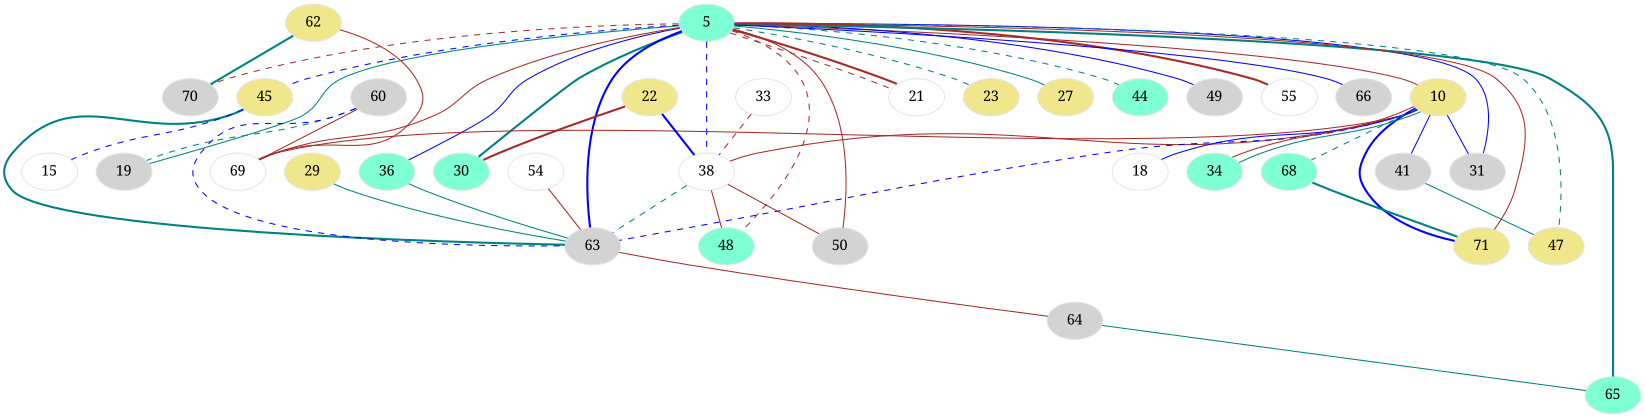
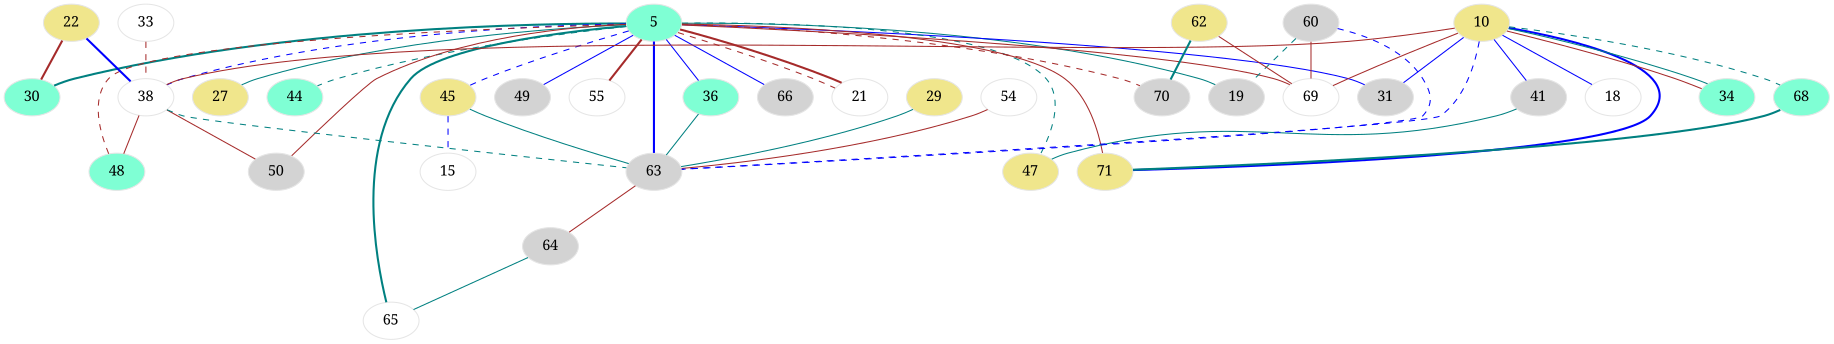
  graph {
    fontname="Noto Serif"
    node [color=gray90 fillcolor=lightgrey fontname="Noto Serif" style=filled]
    edge [color=brown fontname="Noto Serif" style=solid]
    5 [fillcolor=aquamarine super="+4+2"]
    10 [fillcolor=khaki super="+3"]
    19
    21 [fillcolor=white]
-   23 [fillcolor=khaki]
    27 [fillcolor=khaki]
    30 [fillcolor=aquamarine]
    31 [super="+13"]
    36 [fillcolor=aquamarine]
    38 [fillcolor=white super="+37+9"]
    44 [fillcolor=aquamarine]
    45 [fillcolor=khaki]
    47 [fillcolor=khaki]
    48 [fillcolor=aquamarine super="+32"]
    49 [super="+29"]
    50
    55 [fillcolor=white]
    63 [super="+46+40"]
-   65 [fillcolor=aquamarine super="+57+56"]
+   65 [fillcolor=white super="+57+56"]
    66 [super="+53"]
    69 [fillcolor=white super="+51+25+14+24"]
    70 [super="+67"]
    71 [fillcolor=khaki super="+12+58"]
    18 [fillcolor=white]
    34 [fillcolor=aquamarine]
    41
    68 [fillcolor=aquamarine]
    15 [fillcolor=white]
    64
    22 [fillcolor=khaki]
    33 [fillcolor=white]
    n32 [fillcolor=khaki label=29]
    54 [fillcolor=white]
    60
    62 [fillcolor=khaki]
-   5 -- 10 [weight=8]
    5 -- 19 [color=teal]
    5 -- 21 [style=dashed]
    5 -- 21 [style=bold]
-   5 -- 23 [color=teal style=dashed]
    5 -- 27 [color=teal weight=2]
    5 -- 30 [color=teal style=bold]
    5 -- 31 [color=blue]
    5 -- 36 [color=blue]
    5 -- 38 [color=blue style=dashed weight=10]
    5 -- 44 [color=teal style=dashed weight=2]
    5 -- 45 [color=blue style=dashed]
    5 -- 47 [color=teal style=dashed]
    5 -- 48 [style=dashed]
    5 -- 49 [color=blue weight=3]
    5 -- 50
    5 -- 55 [style=bold weight=2]
    5 -- 63 [color=blue style=bold weight=10]
    5 -- 65 [color=teal style=bold weight=4]
    5 -- 66 [color=blue weight=4]
    5 -- 69 [weight=6]
    5 -- 70 [style=dashed weight=8]
    5 -- 71 [weight=5]
    10 -- 31 [color=blue weight=2]
    10 -- 38 [weight=4]
    10 -- 63 [color=blue style=dashed weight=7]
    10 -- 69 [weight=2]
    10 -- 71 [color=blue style=bold]
    10 -- 18 [color=blue weight=2]
    10 -- 34
    10 -- 34 [color=teal]
    10 -- 41 [color=blue weight=2]
    10 -- 68 [color=teal style=dashed]
    36 -- 63 [color=teal]
    38 -- 48
    38 -- 50
    38 -- 63 [color=teal style=dashed weight=4]
-   45 -- 63 [color=teal style=bold]
+   45 -- 63 [color=teal]
    45 -- 15 [color=blue style=dashed weight=2]
    63 -- 64
    41 -- 47 [color=teal]
    68 -- 71 [color=teal style=bold]
    64 -- 65 [color=teal]
    22 -- 30 [style=bold]
    22 -- 38 [color=blue style=bold weight=2]
    33 -- 38 [style=dashed weight=2]
    n32 -- 63 [color=teal weight=2]
    54 -- 63
    60 -- 19 [color=teal style=dashed]
    60 -- 63 [color=blue style=dashed]
    60 -- 69
    62 -- 69
    62 -- 70 [color=teal style=bold]
  }
